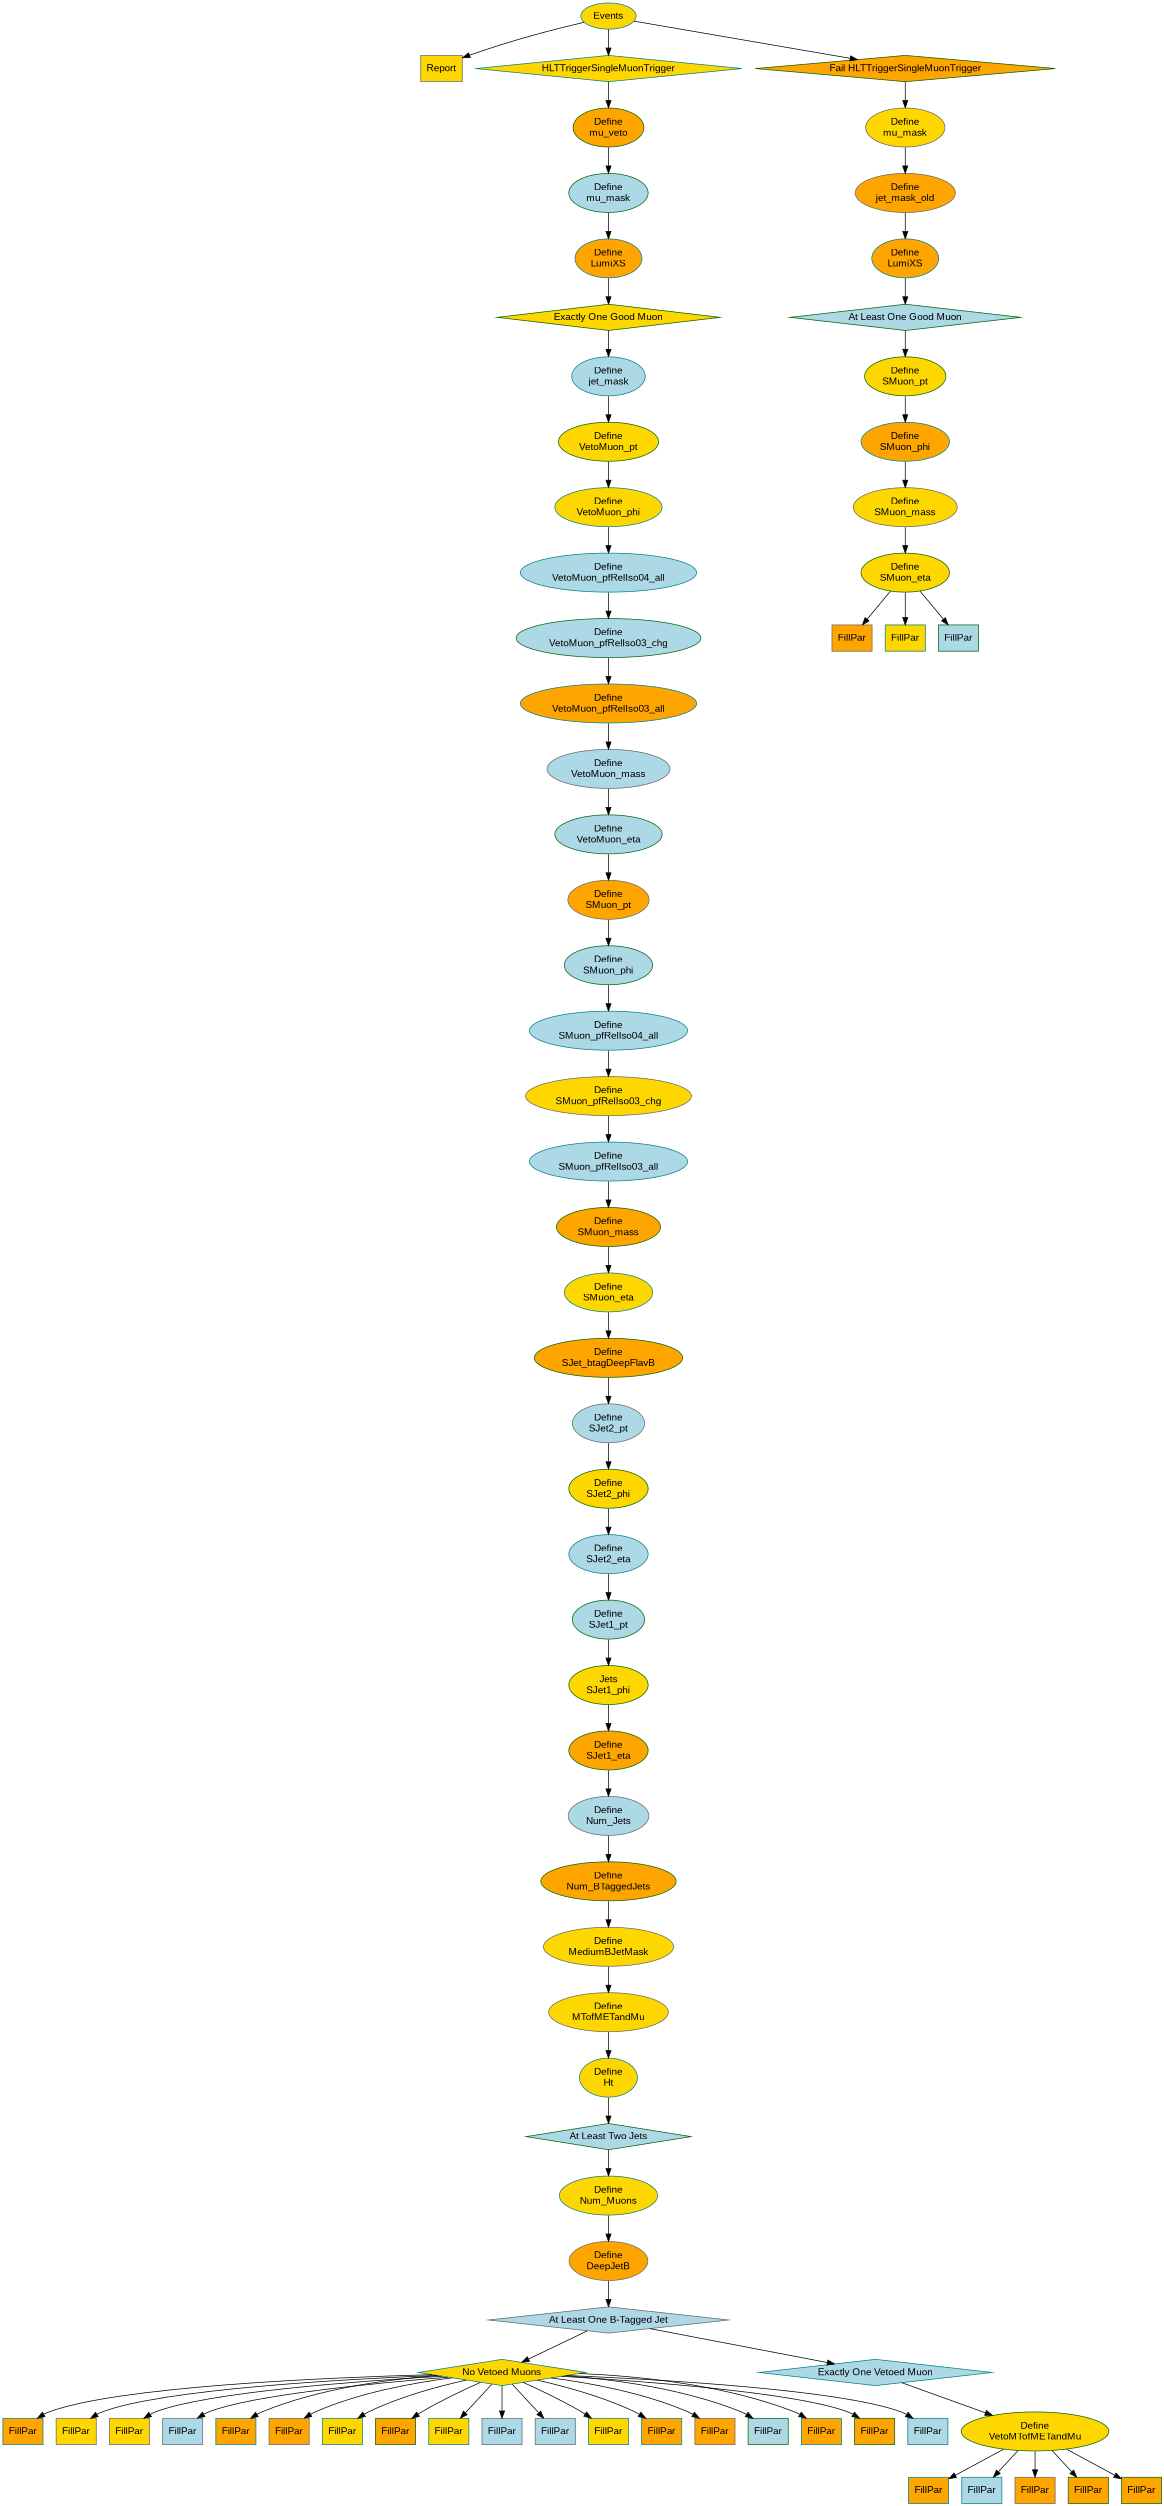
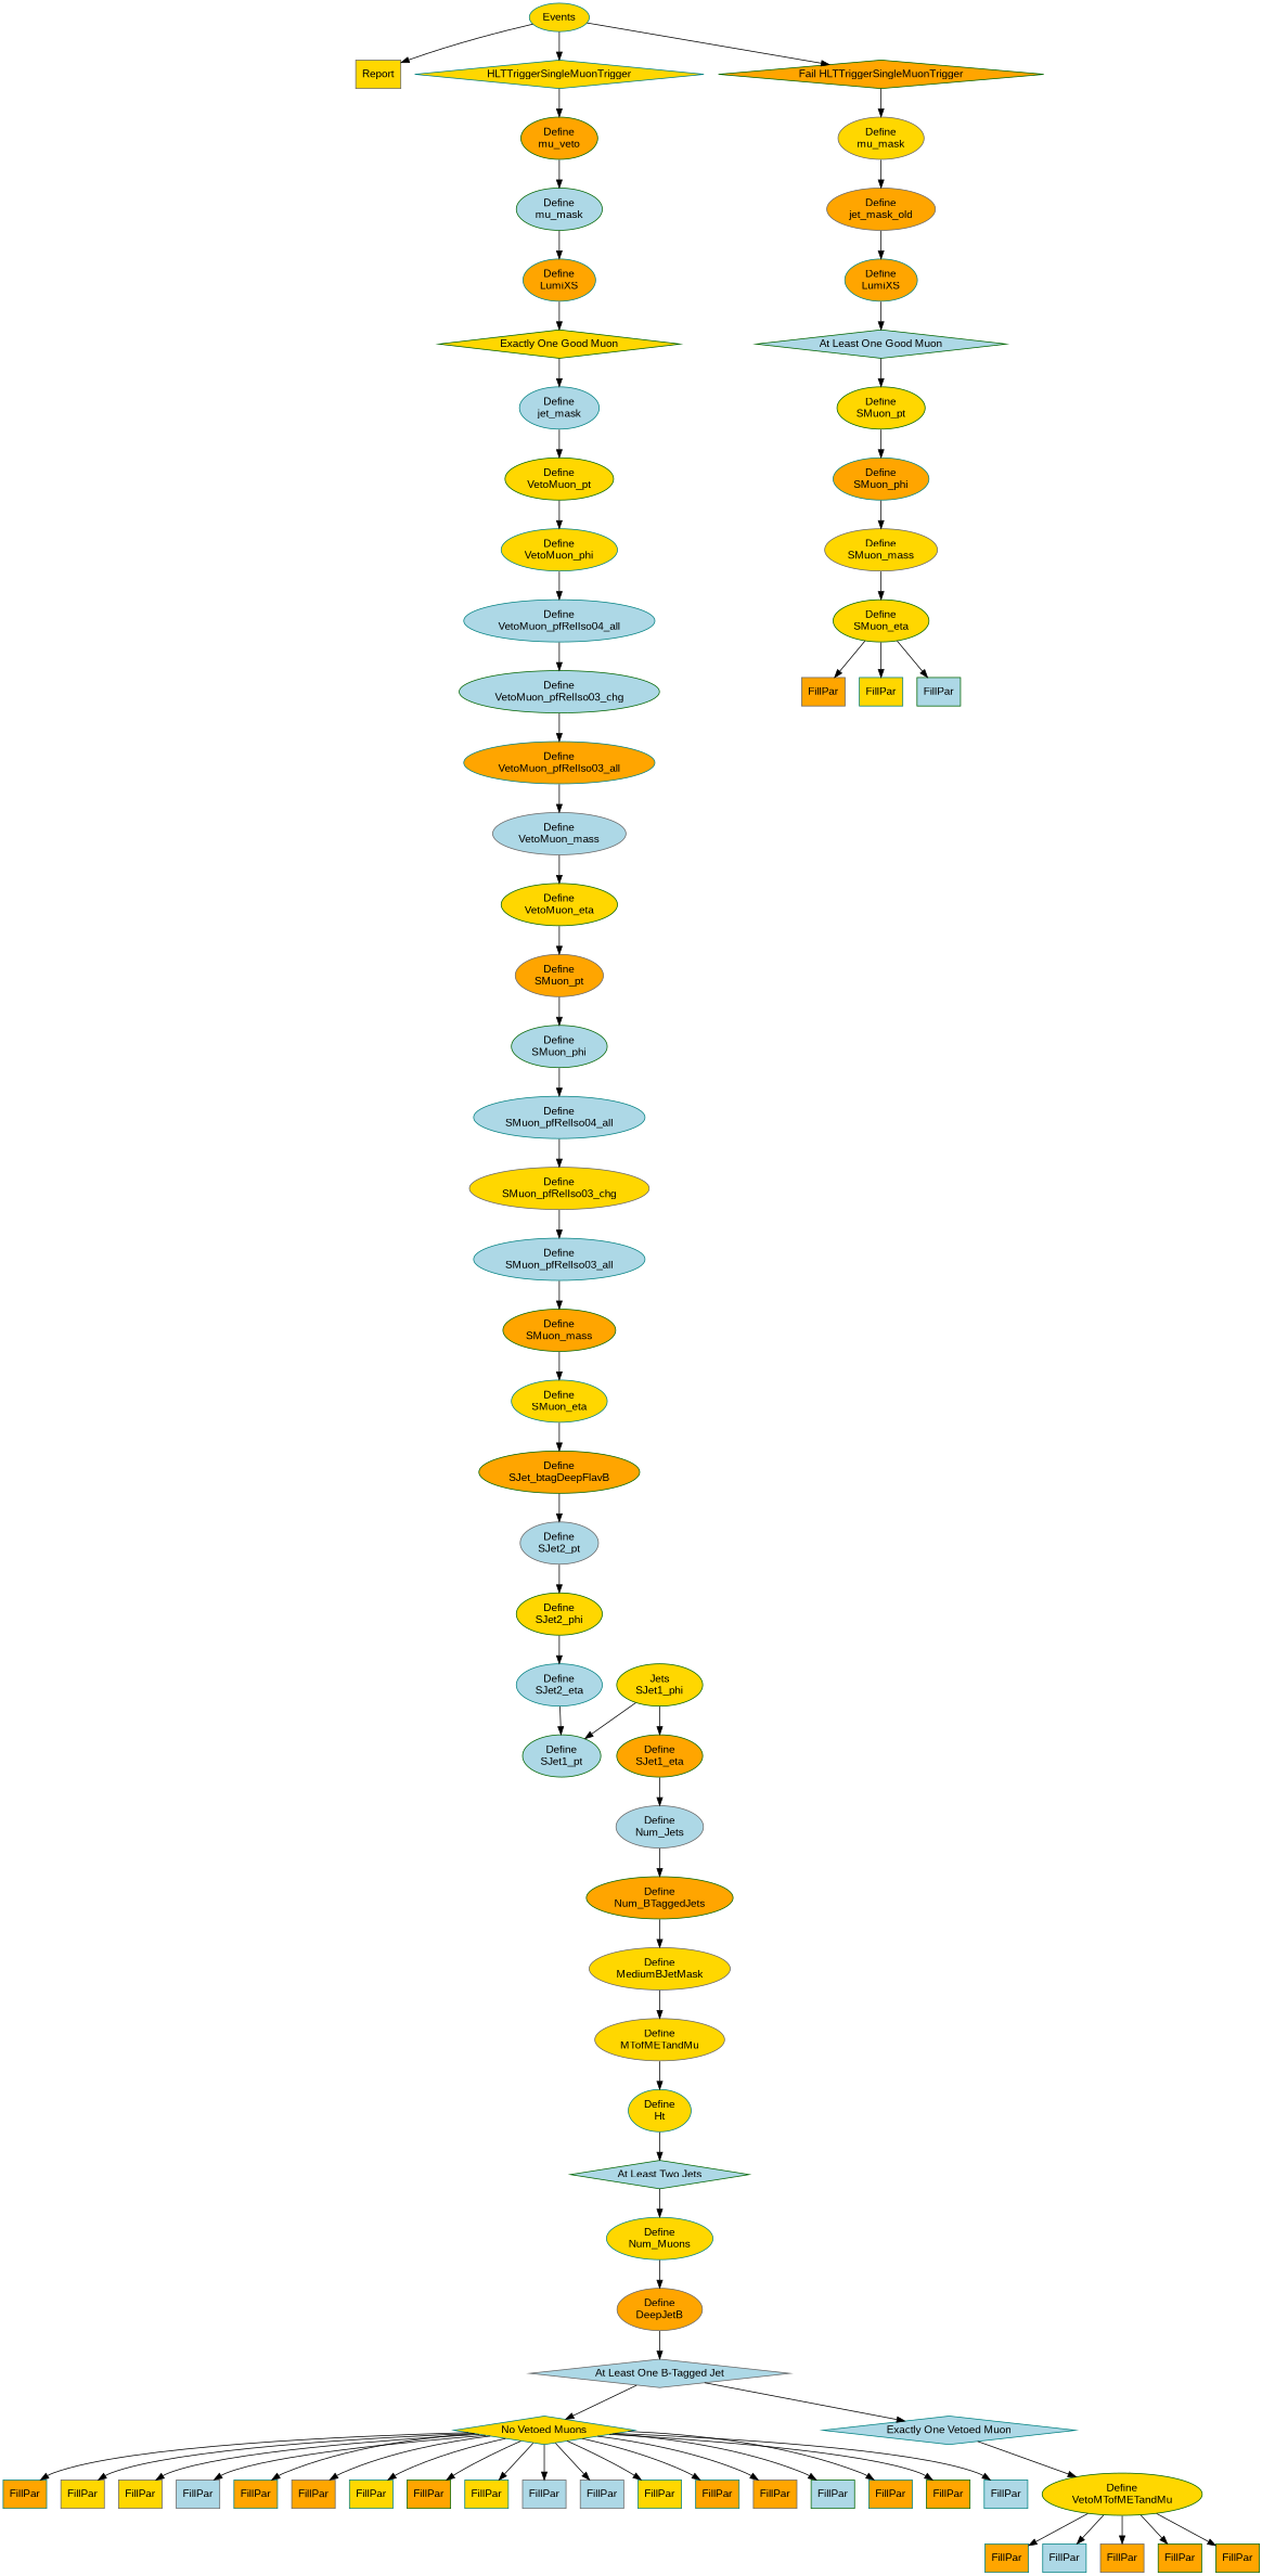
  digraph {
    fontname="Liberation Sans"
    node [color=teal fillcolor=gold fontname="Liberation Sans" shape=oval style=filled]
    edge [fontname="Liberation Sans"]
    n1 [color=gray40 label=Report shape=box]
    n2 [label=Events]
    n3 [label=HLTTriggerSingleMuonTrigger shape=diamond]
    n4 [color=darkgreen fillcolor=orange label="Fail HLTTriggerSingleMuonTrigger" shape=diamond]
    n5 [color=darkgreen fillcolor=orange label="Define\nmu_veto"]
    n6 [color=gray40 label="Define\nmu_mask"]
    n7 [fillcolor=orange label=FillPar shape=box]
    n8 [label="No Vetoed Muons" shape=diamond]
    n9 [color=gray40 label=FillPar shape=box]
    n10 [color=gray40 label=FillPar shape=box]
    n11 [color=gray40 fillcolor=lightblue label=FillPar shape=box]
    n12 [fillcolor=orange label=FillPar shape=box]
    n13 [color=gray40 fillcolor=orange label=FillPar shape=box]
    n14 [label=FillPar shape=box]
    n15 [color=darkgreen fillcolor=orange label=FillPar shape=box]
    n16 [label=FillPar shape=box]
    n17 [color=gray40 fillcolor=lightblue label=FillPar shape=box]
    n18 [color=gray40 fillcolor=lightblue label=FillPar shape=box]
    n19 [label=FillPar shape=box]
    n20 [fillcolor=orange label=FillPar shape=box]
    n21 [color=gray40 fillcolor=orange label=FillPar shape=box]
    n22 [color=darkgreen fillcolor=lightblue label=FillPar shape=box]
    n23 [fillcolor=orange label=FillPar shape=box]
    n24 [color=darkgreen fillcolor=orange label=FillPar shape=box]
    n25 [fillcolor=lightblue label=FillPar shape=box]
    n26 [color=gray40 fillcolor=lightblue label="At Least One B-Tagged Jet" shape=diamond]
    n27 [fillcolor=lightblue label="Exactly One Vetoed Muon" shape=diamond]
    n28 [color=darkgreen label="Define\nVetoMTofMETandMu"]
    n29 [color=gray40 fillcolor=orange label="Define\nDeepJetB"]
    n30 [label="Define\nNum_Muons"]
    n31 [color=darkgreen fillcolor=lightblue label="At Least Two Jets" shape=diamond]
    n32 [label="Define\nHt"]
    n33 [color=gray40 label="Define\nMTofMETandMu"]
    n34 [color=gray40 label="Define\nMediumBJetMask"]
    n35 [color=darkgreen fillcolor=orange label="Define\nNum_BTaggedJets"]
    n36 [color=gray40 fillcolor=lightblue label="Define\nNum_Jets"]
    n37 [color=darkgreen fillcolor=orange label="Define\nSJet1_eta"]
    n38 [color=darkgreen label="Jets\nSJet1_phi"]
    n39 [color=darkgreen fillcolor=lightblue label="Define\nSJet1_pt"]
    n40 [fillcolor=lightblue label="Define\nSJet2_eta"]
    n41 [color=darkgreen label="Define\nSJet2_phi"]
    n42 [color=gray40 fillcolor=lightblue label="Define\nSJet2_pt"]
    n43 [color=darkgreen fillcolor=orange label="Define\nSJet_btagDeepFlavB"]
    n44 [label="Define\nSMuon_eta"]
    n45 [color=darkgreen fillcolor=orange label="Define\nSMuon_mass"]
    n46 [fillcolor=lightblue label="Define\nSMuon_pfRelIso03_all"]
    n47 [color=gray40 label="Define\nSMuon_pfRelIso03_chg"]
    n48 [fillcolor=lightblue label="Define\nSMuon_pfRelIso04_all"]
    n49 [color=darkgreen fillcolor=lightblue label="Define\nSMuon_phi"]
    n50 [color=gray40 fillcolor=orange label="Define\nSMuon_pt"]
-   n51 [color=darkgreen fillcolor=lightblue label="Define\nVetoMuon_eta"]
+   n51 [color=darkgreen label="Define\nVetoMuon_eta"]
    n52 [color=gray40 fillcolor=lightblue label="Define\nVetoMuon_mass"]
    n53 [fillcolor=orange label="Define\nVetoMuon_pfRelIso03_all"]
    n54 [color=darkgreen fillcolor=lightblue label="Define\nVetoMuon_pfRelIso03_chg"]
    n55 [fillcolor=lightblue label="Define\nVetoMuon_pfRelIso04_all"]
    n56 [label="Define\nVetoMuon_phi"]
    n57 [color=darkgreen label="Define\nVetoMuon_pt"]
    n58 [fillcolor=lightblue label="Define\njet_mask"]
    n59 [color=darkgreen label="Exactly One Good Muon" shape=diamond]
    n60 [fillcolor=orange label="Define\nLumiXS"]
    n61 [color=darkgreen fillcolor=lightblue label="Define\nmu_mask"]
    n62 [fillcolor=orange label=FillPar shape=box]
    n63 [fillcolor=lightblue label=FillPar shape=box]
    n64 [color=gray40 fillcolor=orange label=FillPar shape=box]
    n65 [color=darkgreen fillcolor=orange label=FillPar shape=box]
    n66 [color=darkgreen fillcolor=orange label=FillPar shape=box]
    n67 [color=gray40 fillcolor=orange label=FillPar shape=box]
    n68 [color=darkgreen label="Define\nSMuon_eta"]
    n69 [label=FillPar shape=box]
    n70 [color=darkgreen fillcolor=lightblue label=FillPar shape=box]
    n71 [color=gray40 label="Define\nSMuon_mass"]
    n72 [fillcolor=orange label="Define\nSMuon_phi"]
    n73 [color=darkgreen label="Define\nSMuon_pt"]
    n74 [color=darkgreen fillcolor=lightblue label="At Least One Good Muon" shape=diamond]
    n75 [fillcolor=orange label="Define\nLumiXS"]
    n76 [color=gray40 fillcolor=orange label="Define\njet_mask_old"]
    n2 -> n1
    n2 -> n3
    n2 -> n4
    n3 -> n5
    n4 -> n6
    n5 -> n61
    n6 -> n76
    n8 -> n7
    n8 -> n9
    n8 -> n10
    n8 -> n11
    n8 -> n12
    n8 -> n13
    n8 -> n14
    n8 -> n15
    n8 -> n16
    n8 -> n17
    n8 -> n18
    n8 -> n19
    n8 -> n20
    n8 -> n21
    n8 -> n22
    n8 -> n23
    n8 -> n24
    n8 -> n25
    n26 -> n8
    n26 -> n27
    n27 -> n28
    n28 -> n62
    n28 -> n63
    n28 -> n64
    n28 -> n65
    n28 -> n66
    n29 -> n26
    n30 -> n29
    n31 -> n30
    n32 -> n31
    n33 -> n32
    n34 -> n33
    n35 -> n34
    n36 -> n35
    n37 -> n36
    n38 -> n37
-   n39 -> n38
+   n38 -> n39
    n40 -> n39
    n41 -> n40
    n42 -> n41
    n43 -> n42
    n44 -> n43
    n45 -> n44
    n46 -> n45
    n47 -> n46
    n48 -> n47
    n49 -> n48
    n50 -> n49
    n51 -> n50
    n52 -> n51
    n53 -> n52
    n54 -> n53
    n55 -> n54
    n56 -> n55
    n57 -> n56
    n58 -> n57
    n59 -> n58
    n60 -> n59
    n61 -> n60
    n68 -> n67
    n68 -> n69
    n68 -> n70
    n71 -> n68
    n72 -> n71
    n73 -> n72
    n74 -> n73
    n75 -> n74
    n76 -> n75
  }
